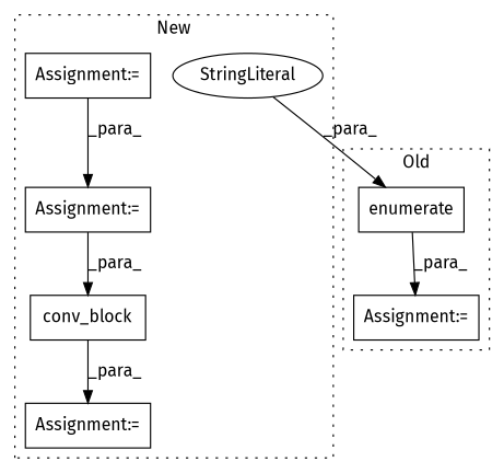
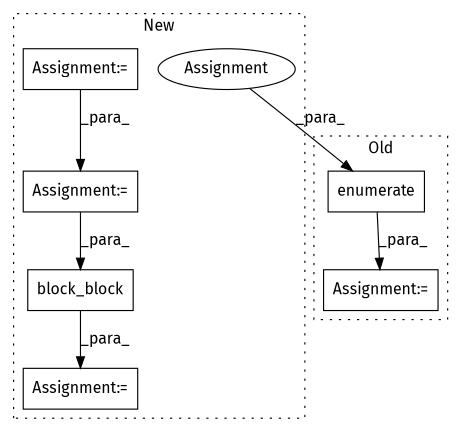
  digraph {
    fontname="Fira Sans"
    node [a=7 fontname="Fira Sans" l=6 shape=box]
    edge [fontname="Fira Sans"]
    n1 [a=32 l="10,1" label=enumerate s="1455,1472"]
    n2 [l="69,2" label="Assignment:=" s="1371,1473"]
-   n3 [a=32 l="11,1" label=conv_block s="3609,3656"]
-   n4 [a=45 label=StringLiteral s=3643 shape=ellipse]
+   n3 [a=32 l="11,1" label=block_block s="3609,3656"]
+   n4 [a=45 label=Assignment s=3643 shape=ellipse]
    n5 [l=1 label="Assignment:=" s=3608]
    n6 [label="Assignment:=" s=3241]
    n7 [l=1 label="Assignment:=" s=3322]
    subgraph cluster_1 {
      label=Old
      style=dotted
      n1
      n2
    }
    subgraph cluster_2 {
      label=New
      style=dotted
      n3
      n4
      n5
      n6
      n7
    }
    n1 -> n2 [label=_para_]
    n3 -> n5 [label=_para_]
    n4 -> n1 [label=_para_]
    n6 -> n7 [label=_para_]
    n7 -> n3 [label=_para_]
  }
